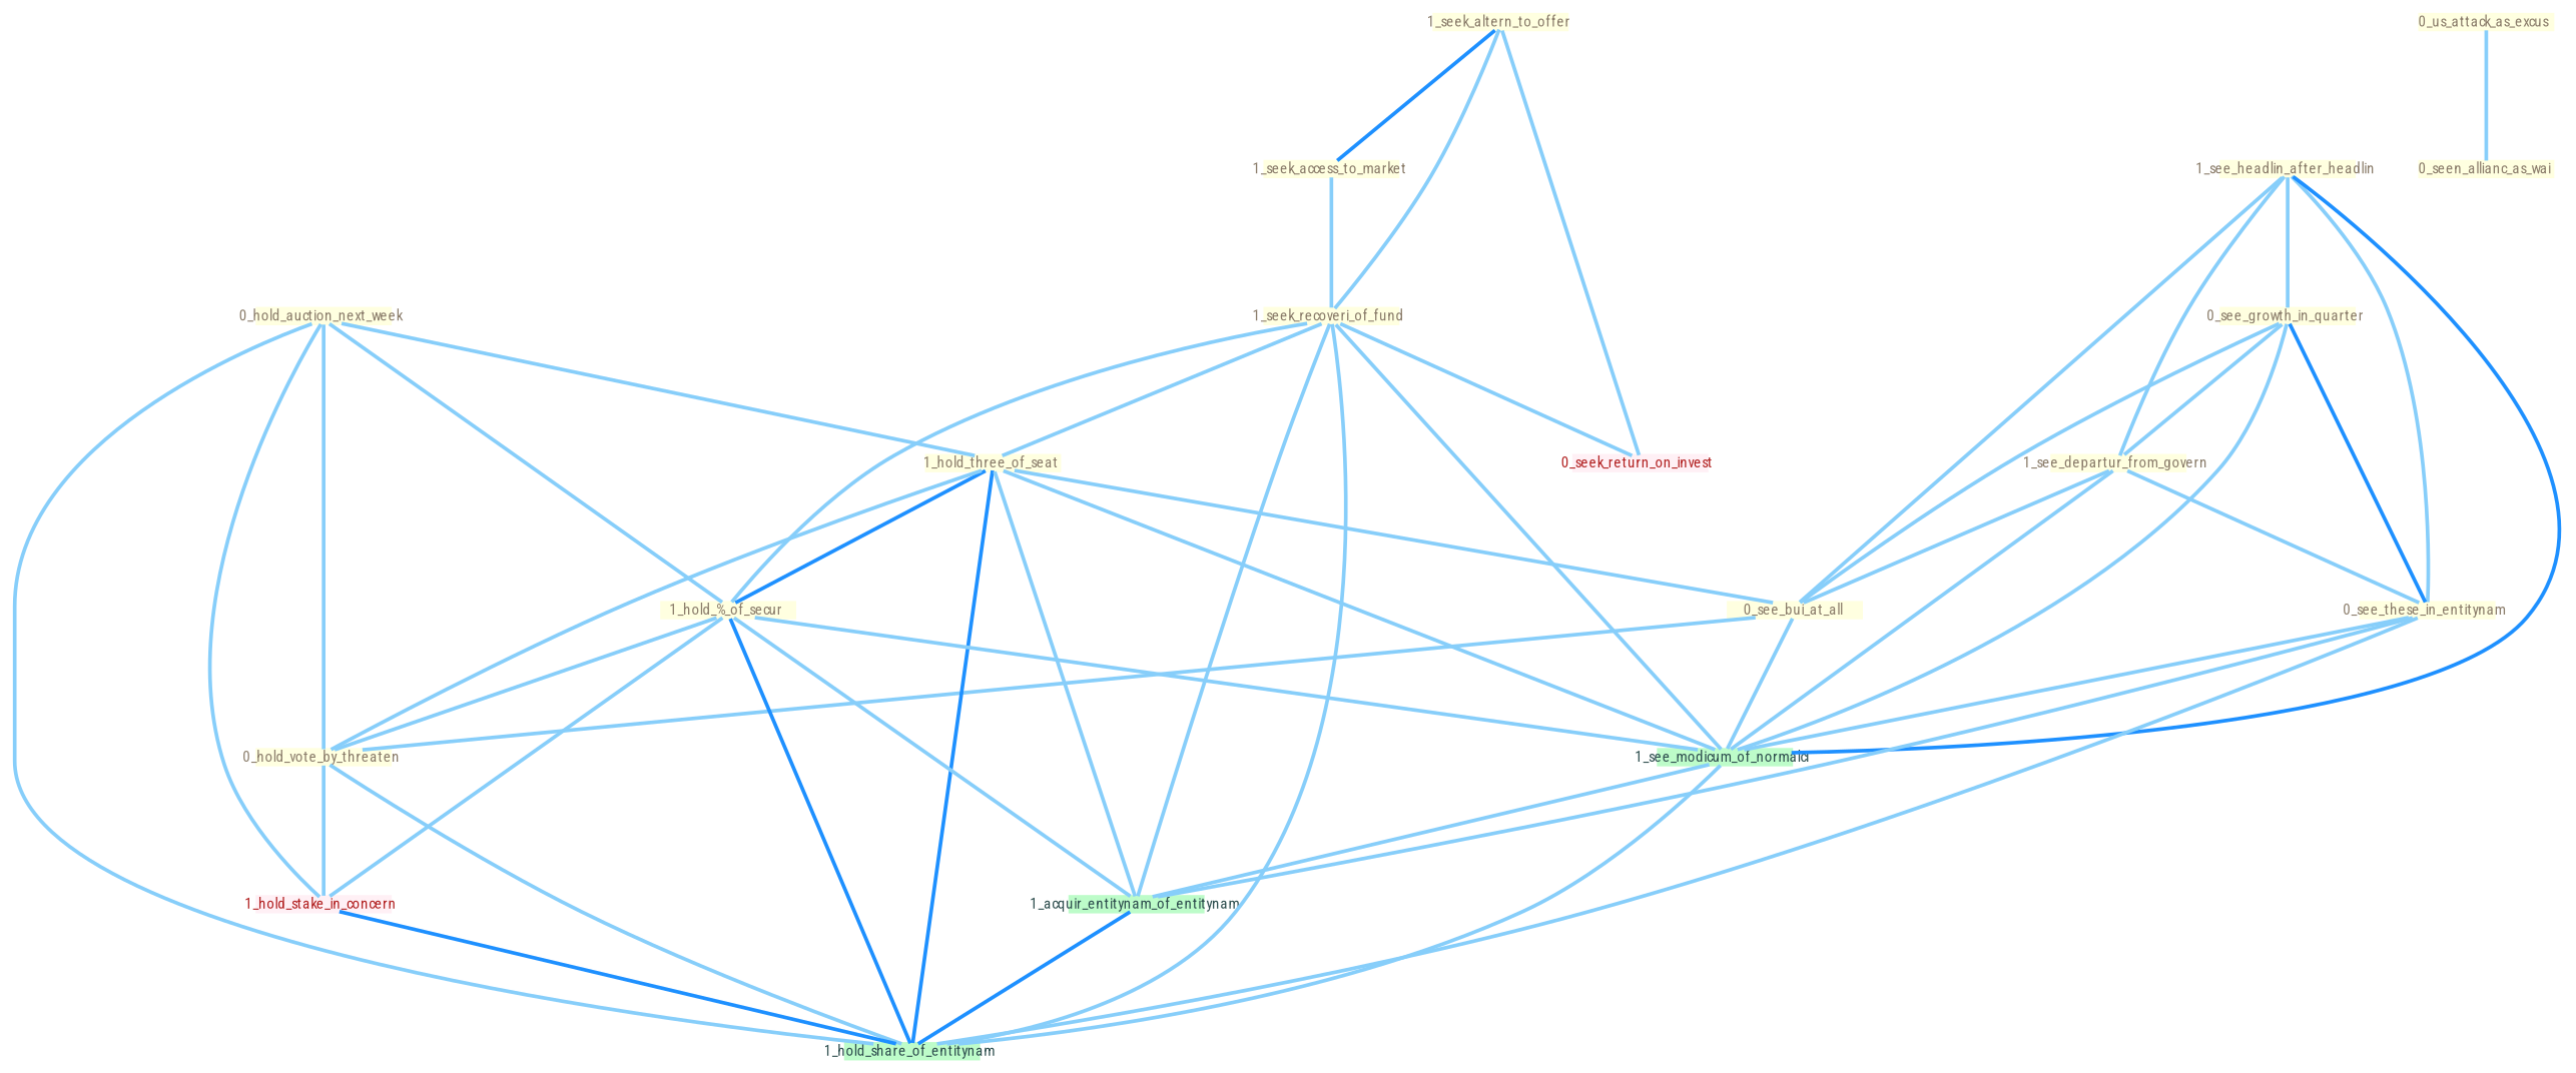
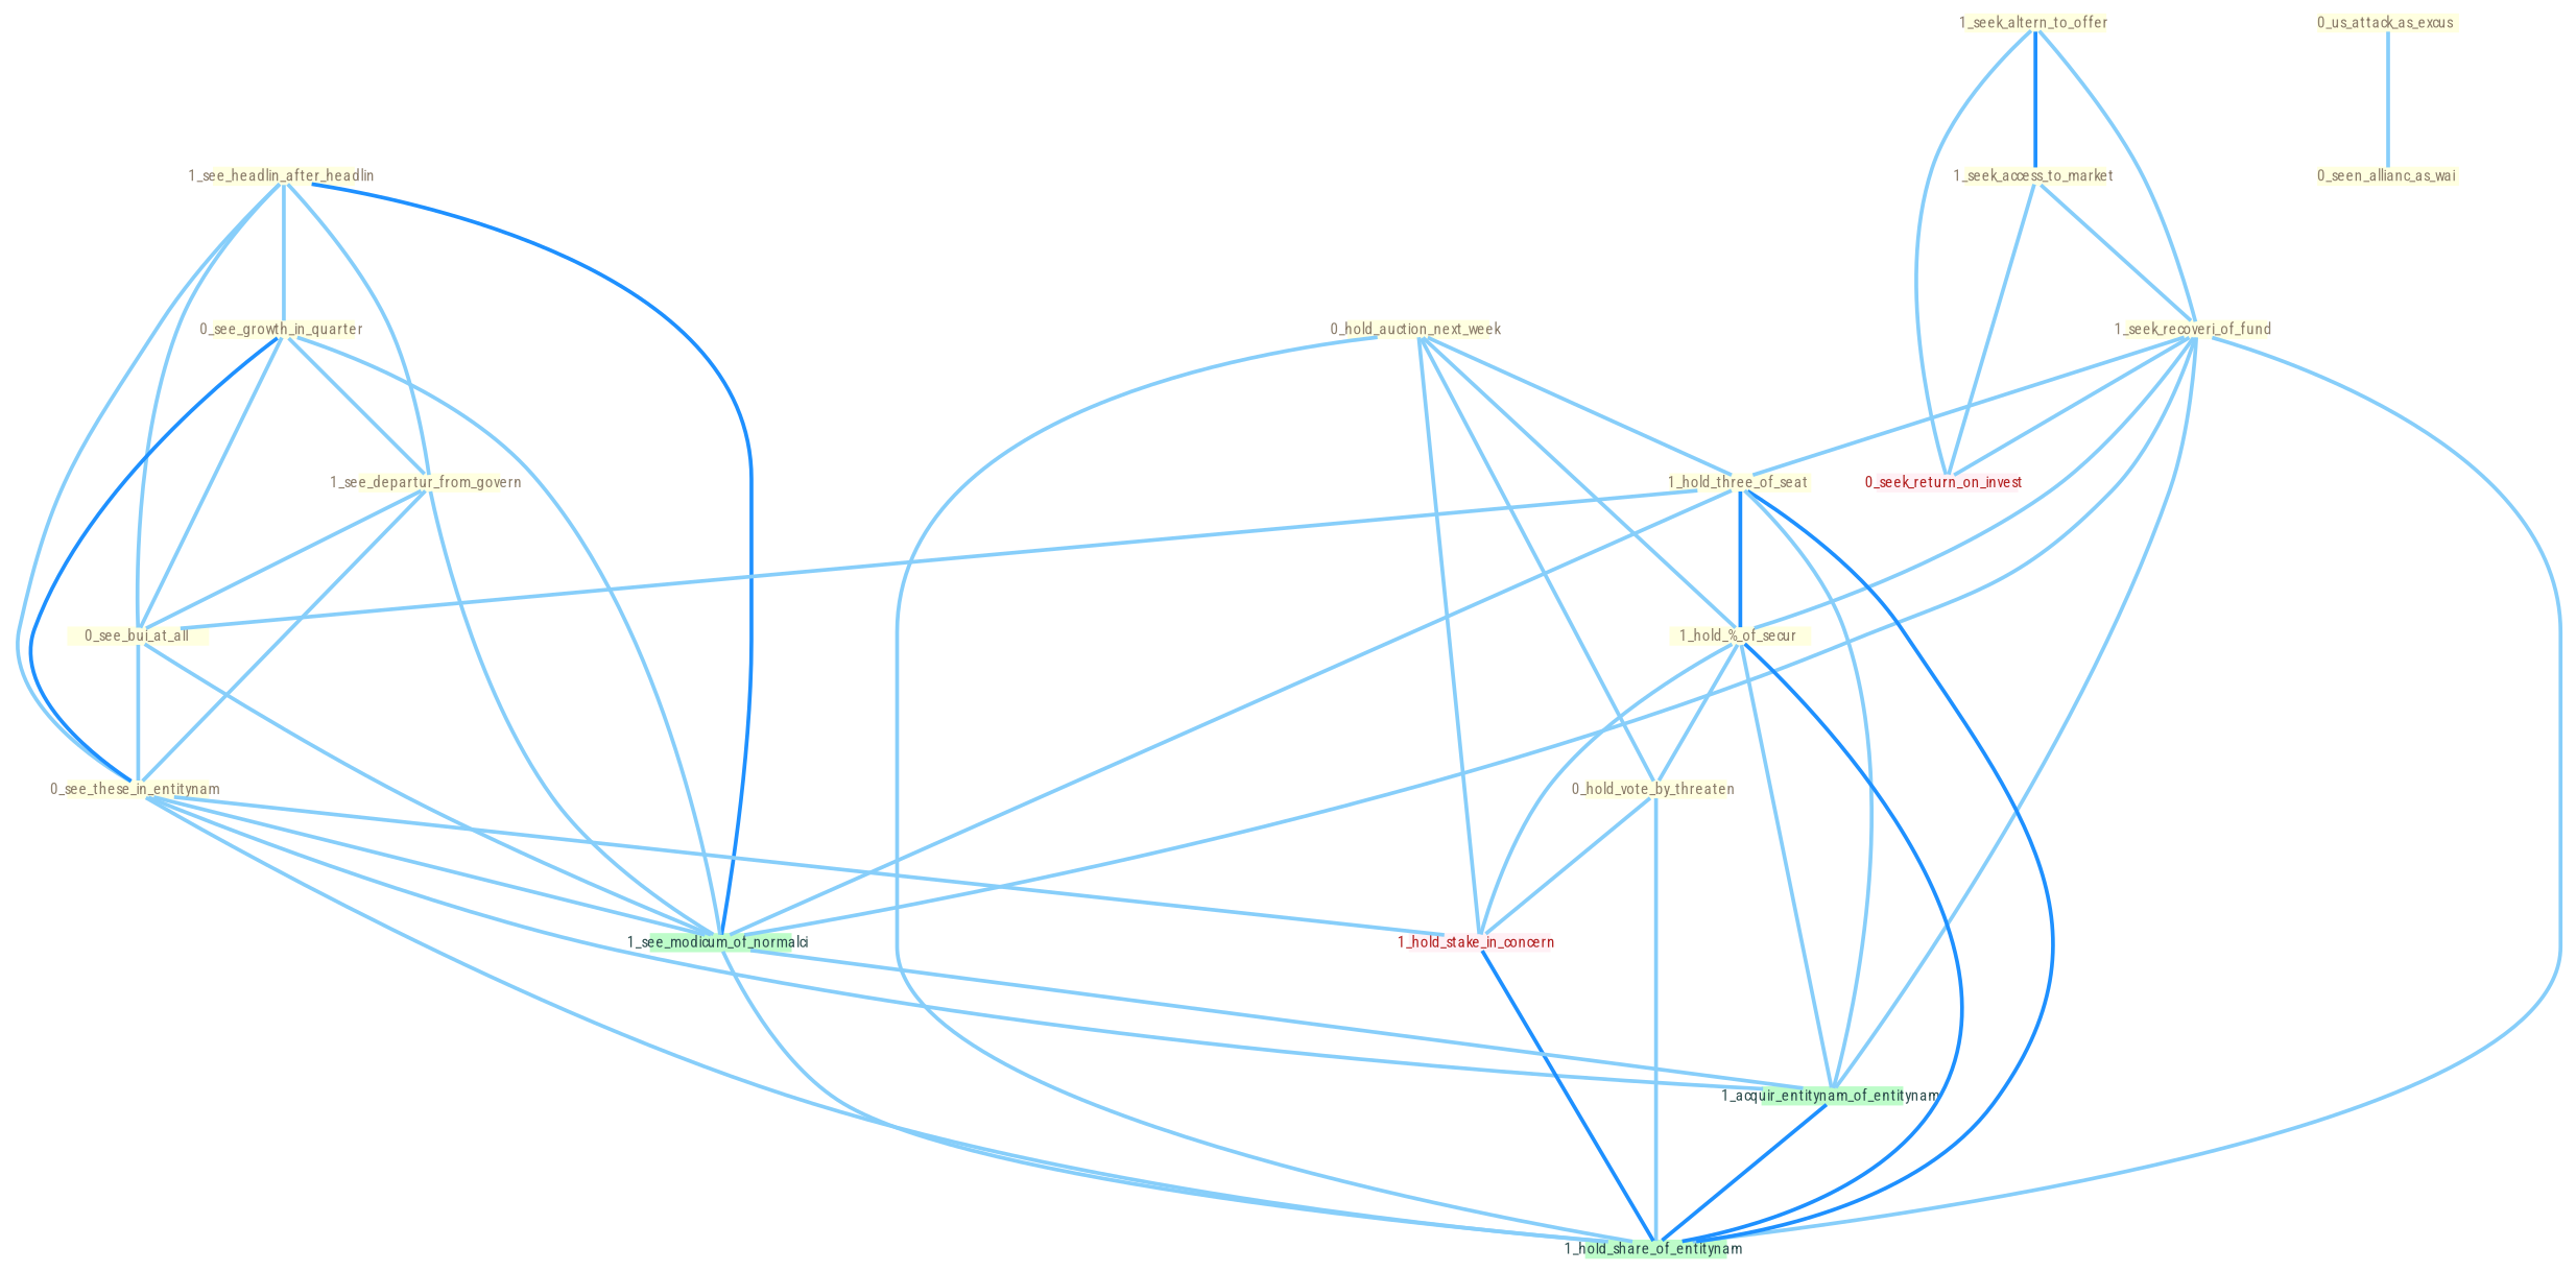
  graph {
    fontname="Roboto Condensed"
    node [color="#ffffe0" fixedsize=true fontcolor="#8b7d6b" fontname="Roboto Condensed" fontsize=4 shape=polygon style=filled]
    edge [color="#87cefa" fontname="Roboto Condensed" w=1]
    "1_see_headlin_after_headlin " [height=.06 width=.5]
    "0_see_growth_in_quarter " [height=.06 width=.5]
    "0_hold_auction_next_week " [height=.06 width=.5]
    "1_seek_altern_to_offer " [height=.06 width=.5]
    "1_seek_access_to_market " [height=.06 width=.5]
    "0_us_attack_as_excus " [height=.06 width=.5]
    "1_see_departur_from_govern " [height=.06 width=.5]
    "0_see_bui_at_all " [height=.06 width=.5]
    "0_see_these_in_entitynam " [height=.06 width=.5]
    "1_seek_recoveri_of_fund " [height=.06 width=.5]
    "1_hold_three_of_seat " [height=.06 width=.5]
    "0_seen_allianc_as_wai " [height=.06 width=.5]
    "1_hold_%_of_secur " [height=.06 width=.5]
    "0_hold_vote_by_threaten " [height=.06 width=.5]
    "1_hold_stake_in_concern " [color="#fff0f5" fontcolor="#b22222" height=.06 width=.5]
    "0_seek_return_on_invest " [color="#fff0f5" fontcolor="#b22222" height=.06 width=.5]
    "1_see_modicum_of_normalci " [color="#BDFCC9" fontcolor="#2f4f4f" height=.06 width=.5]
    "1_hold_share_of_entitynam " [color="#BDFCC9" fontcolor="#2f4f4f" height=.06 width=.5]
    "1_acquir_entitynam_of_entitynam " [color="#BDFCC9" fontcolor="#2f4f4f" height=.06 width=.5]
    subgraph sub_1 {
      "1_see_headlin_after_headlin "
      "0_see_growth_in_quarter "
      "0_hold_auction_next_week "
      "1_seek_altern_to_offer "
      "1_seek_access_to_market "
      "0_us_attack_as_excus "
      "1_see_departur_from_govern "
      "0_see_bui_at_all "
      "0_see_these_in_entitynam "
      "1_seek_recoveri_of_fund "
      "1_hold_three_of_seat "
      "0_seen_allianc_as_wai "
      "1_hold_%_of_secur "
      "0_hold_vote_by_threaten "
    }
    subgraph sub_2 {
      "1_hold_stake_in_concern "
      "0_seek_return_on_invest "
    }
    "1_see_headlin_after_headlin " -- "0_see_growth_in_quarter "
    "1_see_headlin_after_headlin " -- "1_see_departur_from_govern "
    "1_see_headlin_after_headlin " -- "0_see_bui_at_all "
    "1_see_headlin_after_headlin " -- "0_see_these_in_entitynam "
    "1_see_headlin_after_headlin " -- "1_see_modicum_of_normalci " [color="#1e90ff"]
    "0_see_growth_in_quarter " -- "1_see_departur_from_govern "
    "0_see_growth_in_quarter " -- "0_see_bui_at_all "
    "0_see_growth_in_quarter " -- "0_see_these_in_entitynam " [color="#1e90ff" w=2]
    "0_see_growth_in_quarter " -- "1_see_modicum_of_normalci "
    "0_hold_auction_next_week " -- "1_hold_three_of_seat "
    "0_hold_auction_next_week " -- "1_hold_%_of_secur "
    "0_hold_auction_next_week " -- "0_hold_vote_by_threaten "
    "0_hold_auction_next_week " -- "1_hold_stake_in_concern "
    "0_hold_auction_next_week " -- "1_hold_share_of_entitynam "
    "1_seek_altern_to_offer " -- "1_seek_access_to_market " [color="#1e90ff" w=2]
    "1_seek_altern_to_offer " -- "1_seek_recoveri_of_fund "
    "1_seek_altern_to_offer " -- "0_seek_return_on_invest "
    "1_seek_access_to_market " -- "1_seek_recoveri_of_fund "
+   "1_seek_access_to_market " -- "0_seek_return_on_invest "
    "0_us_attack_as_excus " -- "0_seen_allianc_as_wai "
    "1_see_departur_from_govern " -- "0_see_bui_at_all "
    "1_see_departur_from_govern " -- "0_see_these_in_entitynam "
    "1_see_departur_from_govern " -- "1_see_modicum_of_normalci "
-   "0_see_bui_at_all " -- "0_hold_vote_by_threaten "
+   "0_see_bui_at_all " -- "0_see_these_in_entitynam "
    "0_see_bui_at_all " -- "1_see_modicum_of_normalci "
+   "0_see_these_in_entitynam " -- "1_hold_stake_in_concern "
    "0_see_these_in_entitynam " -- "1_see_modicum_of_normalci "
    "0_see_these_in_entitynam " -- "1_hold_share_of_entitynam "
    "0_see_these_in_entitynam " -- "1_acquir_entitynam_of_entitynam "
    "1_seek_recoveri_of_fund " -- "1_hold_three_of_seat "
    "1_seek_recoveri_of_fund " -- "1_hold_%_of_secur "
    "1_seek_recoveri_of_fund " -- "0_seek_return_on_invest "
    "1_seek_recoveri_of_fund " -- "1_see_modicum_of_normalci "
    "1_seek_recoveri_of_fund " -- "1_hold_share_of_entitynam "
    "1_seek_recoveri_of_fund " -- "1_acquir_entitynam_of_entitynam "
    "1_hold_three_of_seat " -- "0_see_bui_at_all "
    "1_hold_three_of_seat " -- "1_hold_%_of_secur " [color="#1e90ff" w=2]
-   "1_hold_three_of_seat " -- "0_hold_vote_by_threaten "
    "1_hold_three_of_seat " -- "1_see_modicum_of_normalci "
    "1_hold_three_of_seat " -- "1_hold_share_of_entitynam " [color="#1e90ff" w=2]
    "1_hold_three_of_seat " -- "1_acquir_entitynam_of_entitynam "
    "1_hold_%_of_secur " -- "0_hold_vote_by_threaten "
    "1_hold_%_of_secur " -- "1_hold_stake_in_concern "
-   "1_hold_%_of_secur " -- "1_see_modicum_of_normalci "
    "1_hold_%_of_secur " -- "1_hold_share_of_entitynam " [color="#1e90ff" w=2]
    "1_hold_%_of_secur " -- "1_acquir_entitynam_of_entitynam "
    "0_hold_vote_by_threaten " -- "1_hold_stake_in_concern "
    "0_hold_vote_by_threaten " -- "1_hold_share_of_entitynam "
    "1_hold_stake_in_concern " -- "1_hold_share_of_entitynam " [color="#1e90ff"]
    "1_see_modicum_of_normalci " -- "1_hold_share_of_entitynam "
    "1_see_modicum_of_normalci " -- "1_acquir_entitynam_of_entitynam "
    "1_acquir_entitynam_of_entitynam " -- "1_hold_share_of_entitynam " [color="#1e90ff" w=2]
  }
